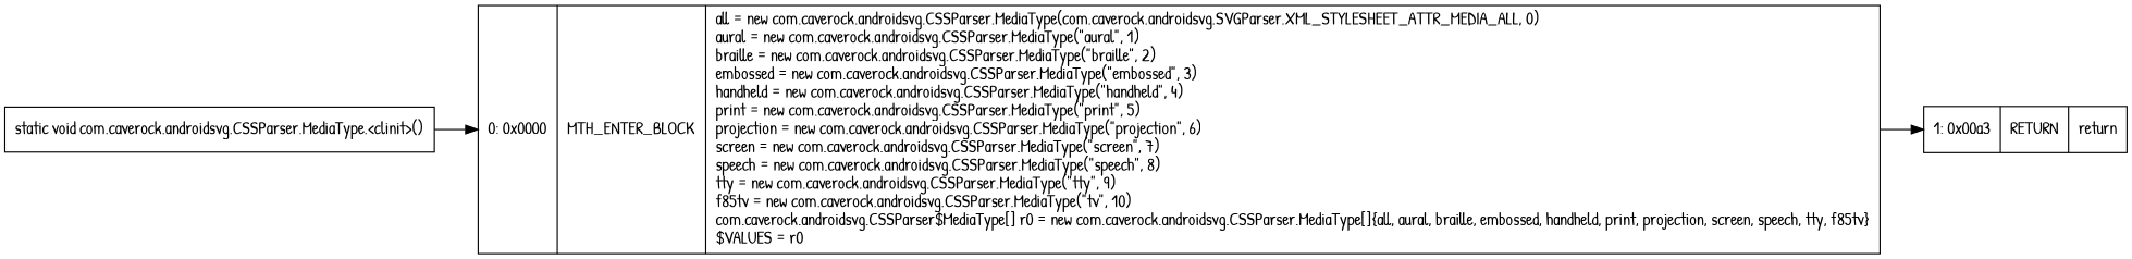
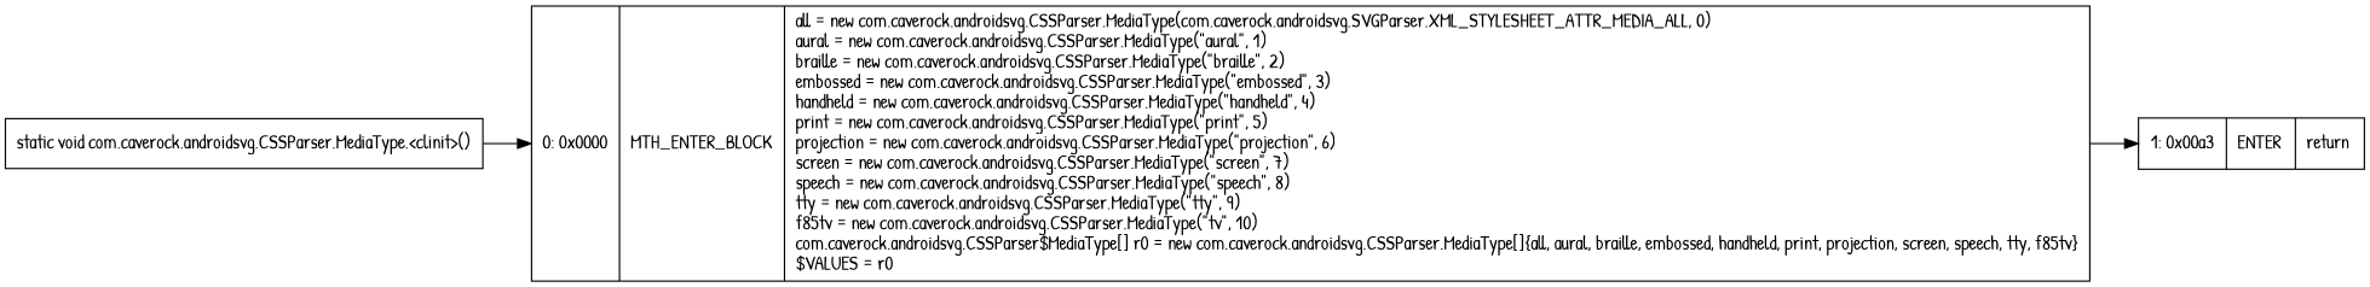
  digraph {
    rankdir=LR
    fontname="Patrick Hand"
    node [shape=record fontname="Patrick Hand"]
    edge [fontname="Patrick Hand"]
    n1 [label="{0\:\ 0x0000|MTH_ENTER_BLOCK\l|all = new com.caverock.androidsvg.CSSParser.MediaType(com.caverock.androidsvg.SVGParser.XML_STYLESHEET_ATTR_MEDIA_ALL, 0)\laural = new com.caverock.androidsvg.CSSParser.MediaType(\"aural\", 1)\lbraille = new com.caverock.androidsvg.CSSParser.MediaType(\"braille\", 2)\lembossed = new com.caverock.androidsvg.CSSParser.MediaType(\"embossed\", 3)\lhandheld = new com.caverock.androidsvg.CSSParser.MediaType(\"handheld\", 4)\lprint = new com.caverock.androidsvg.CSSParser.MediaType(\"print\", 5)\lprojection = new com.caverock.androidsvg.CSSParser.MediaType(\"projection\", 6)\lscreen = new com.caverock.androidsvg.CSSParser.MediaType(\"screen\", 7)\lspeech = new com.caverock.androidsvg.CSSParser.MediaType(\"speech\", 8)\ltty = new com.caverock.androidsvg.CSSParser.MediaType(\"tty\", 9)\lf85tv = new com.caverock.androidsvg.CSSParser.MediaType(\"tv\", 10)\lcom.caverock.androidsvg.CSSParser$MediaType[] r0 = new com.caverock.androidsvg.CSSParser.MediaType[]\{all, aural, braille, embossed, handheld, print, projection, screen, speech, tty, f85tv\}\l$VALUES = r0\l}"]
-   n2 [label="{1\:\ 0x00a3|RETURN\l|return\l}"]
+   n2 [label="{1\:\ 0x00a3|ENTER\l|return\l}"]
    n3 [label="{static void com.caverock.androidsvg.CSSParser.MediaType.\<clinit\>() }"]
    n1 -> n2
    n3 -> n1
  }
